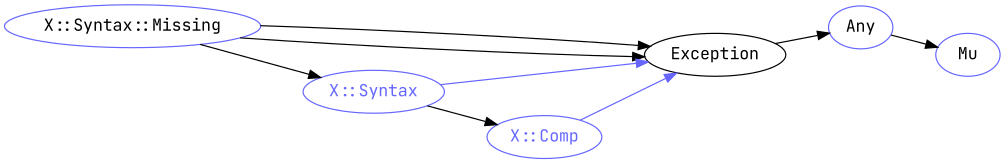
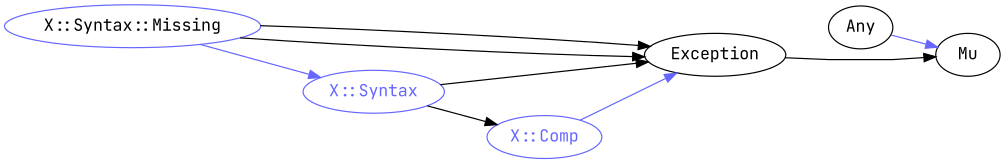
  digraph {
    fontname="JetBrains Mono"
    rankdir=LR
    splines=polyline
    node [color="#6666FF" fontcolor="#000000" fontname="JetBrains Mono"]
    edge [color="#000000" fontname="JetBrains Mono"]
    "X::Syntax::Missing"
    Exception [color="#000000"]
    "X::Syntax" [fontcolor="#6666FF"]
-   Any
+   Any [color="#000000"]
    "X::Comp" [fontcolor="#6666FF"]
-   Mu
+   Mu [color="#000000"]
    "X::Syntax::Missing" -> Exception
    "X::Syntax::Missing" -> Exception
-   "X::Syntax::Missing" -> "X::Syntax"
-   Exception -> Any
-   "X::Syntax" -> Exception [color="#6666FF"]
+   "X::Syntax::Missing" -> "X::Syntax" [color="#6666FF"]
+   Exception -> Mu
+   "X::Syntax" -> Exception
    "X::Syntax" -> "X::Comp"
-   Any -> Mu
+   Any -> Mu [color="#6666FF"]
    "X::Comp" -> Exception [color="#6666FF"]
  }
